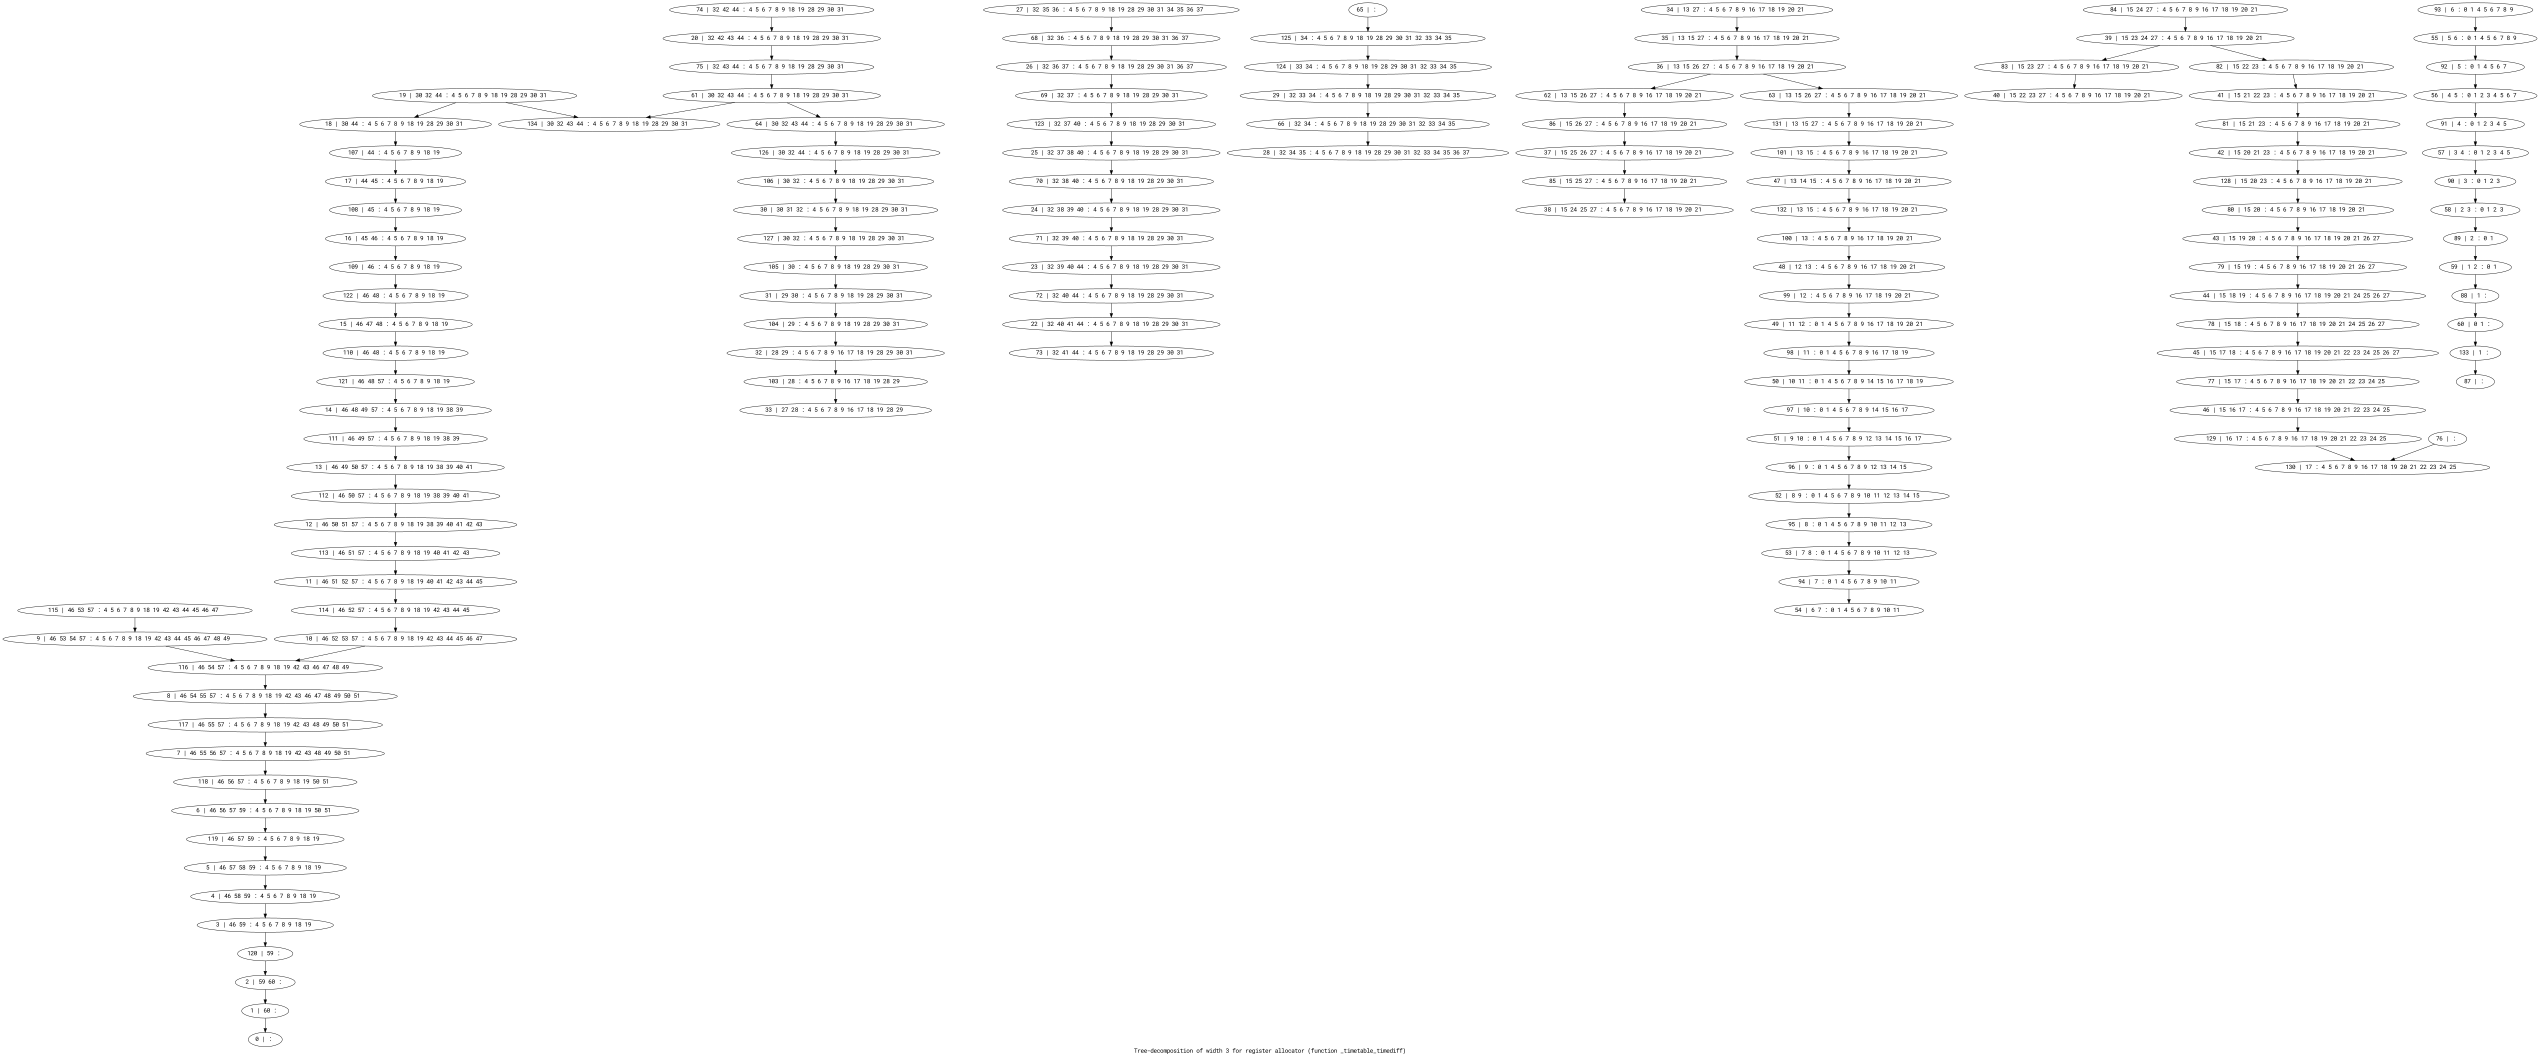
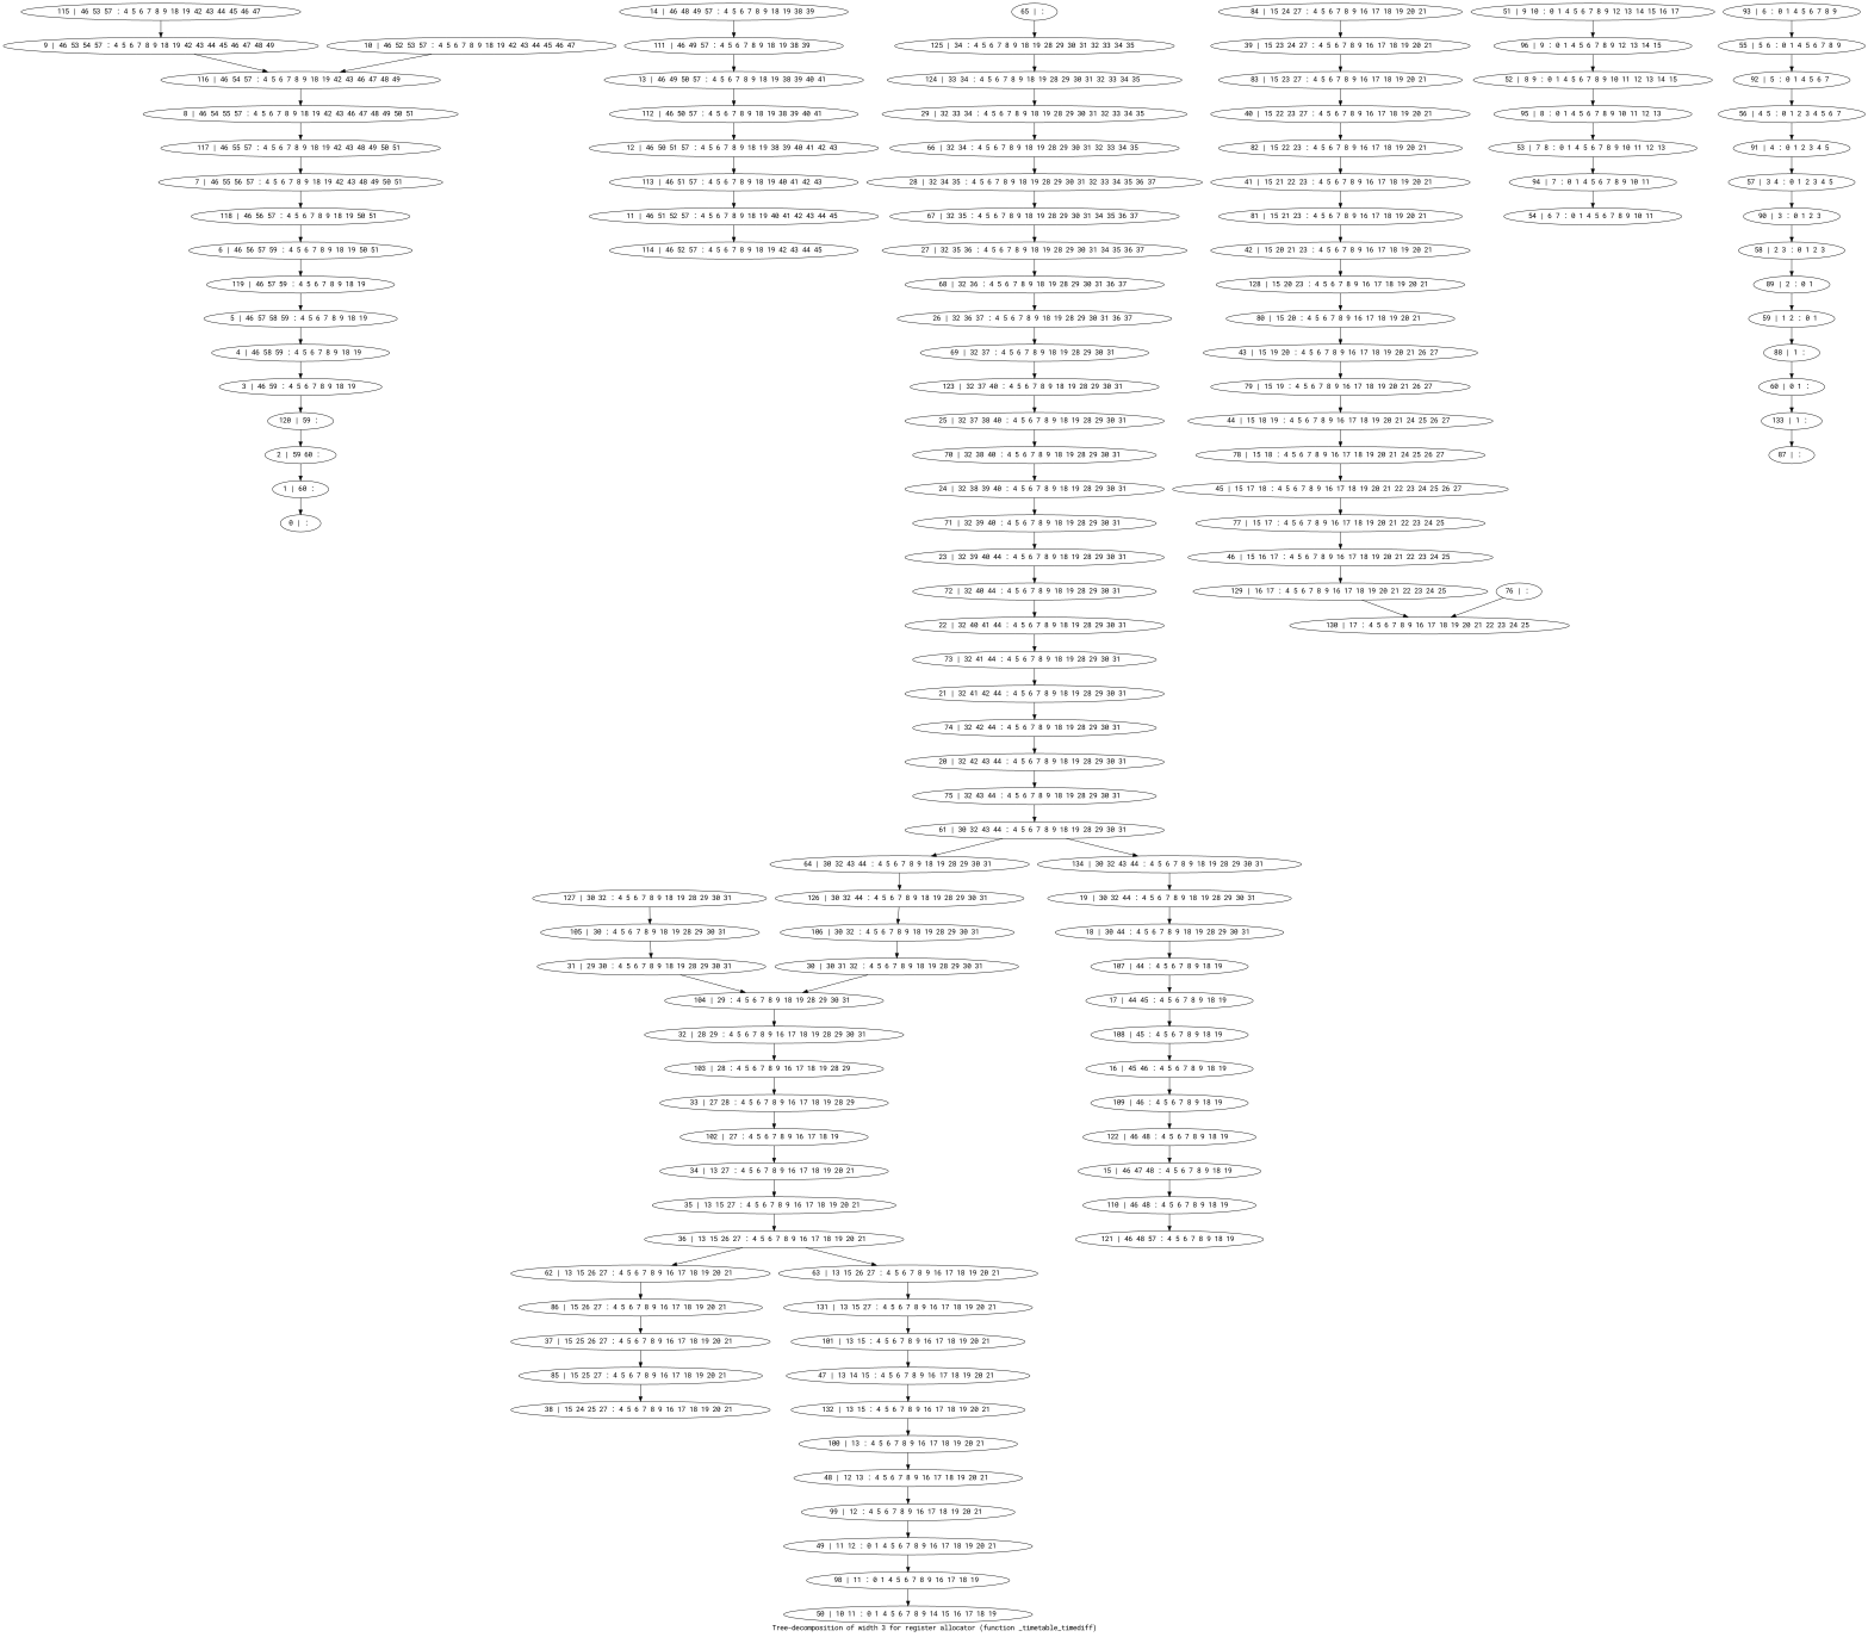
  digraph {
    fontname="Roboto Mono"
    label="Tree-decomposition of width 3 for register allocator (function _timetable_timediff)"
    node [fontname="Roboto Mono"]
    edge [fontname="Roboto Mono"]
    n1 [label="0 | : "]
    n2 [label="1 | 60 : "]
    n3 [label="2 | 59 60 : "]
    n4 [label="3 | 46 59 : 4 5 6 7 8 9 18 19 "]
    n5 [label="120 | 59 : "]
    n6 [label="4 | 46 58 59 : 4 5 6 7 8 9 18 19 "]
    n7 [label="5 | 46 57 58 59 : 4 5 6 7 8 9 18 19 "]
    n8 [label="6 | 46 56 57 59 : 4 5 6 7 8 9 18 19 50 51 "]
    n9 [label="119 | 46 57 59 : 4 5 6 7 8 9 18 19 "]
    n10 [label="7 | 46 55 56 57 : 4 5 6 7 8 9 18 19 42 43 48 49 50 51 "]
    n11 [label="118 | 46 56 57 : 4 5 6 7 8 9 18 19 50 51 "]
    n12 [label="8 | 46 54 55 57 : 4 5 6 7 8 9 18 19 42 43 46 47 48 49 50 51 "]
    n13 [label="117 | 46 55 57 : 4 5 6 7 8 9 18 19 42 43 48 49 50 51 "]
    n14 [label="9 | 46 53 54 57 : 4 5 6 7 8 9 18 19 42 43 44 45 46 47 48 49 "]
    n15 [label="116 | 46 54 57 : 4 5 6 7 8 9 18 19 42 43 46 47 48 49 "]
    n16 [label="10 | 46 52 53 57 : 4 5 6 7 8 9 18 19 42 43 44 45 46 47 "]
    n17 [label="115 | 46 53 57 : 4 5 6 7 8 9 18 19 42 43 44 45 46 47 "]
    n18 [label="11 | 46 51 52 57 : 4 5 6 7 8 9 18 19 40 41 42 43 44 45 "]
    n19 [label="114 | 46 52 57 : 4 5 6 7 8 9 18 19 42 43 44 45 "]
    n20 [label="12 | 46 50 51 57 : 4 5 6 7 8 9 18 19 38 39 40 41 42 43 "]
    n21 [label="113 | 46 51 57 : 4 5 6 7 8 9 18 19 40 41 42 43 "]
    n22 [label="13 | 46 49 50 57 : 4 5 6 7 8 9 18 19 38 39 40 41 "]
    n23 [label="112 | 46 50 57 : 4 5 6 7 8 9 18 19 38 39 40 41 "]
    n24 [label="14 | 46 48 49 57 : 4 5 6 7 8 9 18 19 38 39 "]
    n25 [label="111 | 46 49 57 : 4 5 6 7 8 9 18 19 38 39 "]
    n26 [label="15 | 46 47 48 : 4 5 6 7 8 9 18 19 "]
    n27 [label="110 | 46 48 : 4 5 6 7 8 9 18 19 "]
    n28 [label="121 | 46 48 57 : 4 5 6 7 8 9 18 19 "]
    n29 [label="16 | 45 46 : 4 5 6 7 8 9 18 19 "]
    n30 [label="109 | 46 : 4 5 6 7 8 9 18 19 "]
    n31 [label="122 | 46 48 : 4 5 6 7 8 9 18 19 "]
    n32 [label="17 | 44 45 : 4 5 6 7 8 9 18 19 "]
    n33 [label="108 | 45 : 4 5 6 7 8 9 18 19 "]
    n34 [label="18 | 30 44 : 4 5 6 7 8 9 18 19 28 29 30 31 "]
    n35 [label="107 | 44 : 4 5 6 7 8 9 18 19 "]
    n36 [label="19 | 30 32 44 : 4 5 6 7 8 9 18 19 28 29 30 31 "]
    n37 [label="20 | 32 42 43 44 : 4 5 6 7 8 9 18 19 28 29 30 31 "]
    n38 [label="75 | 32 43 44 : 4 5 6 7 8 9 18 19 28 29 30 31 "]
    n39 [label="61 | 30 32 43 44 : 4 5 6 7 8 9 18 19 28 29 30 31 "]
+   n40 [label="21 | 32 41 42 44 : 4 5 6 7 8 9 18 19 28 29 30 31 "]
    n41 [label="74 | 32 42 44 : 4 5 6 7 8 9 18 19 28 29 30 31 "]
    n42 [label="22 | 32 40 41 44 : 4 5 6 7 8 9 18 19 28 29 30 31 "]
    n43 [label="73 | 32 41 44 : 4 5 6 7 8 9 18 19 28 29 30 31 "]
    n44 [label="23 | 32 39 40 44 : 4 5 6 7 8 9 18 19 28 29 30 31 "]
    n45 [label="72 | 32 40 44 : 4 5 6 7 8 9 18 19 28 29 30 31 "]
    n46 [label="24 | 32 38 39 40 : 4 5 6 7 8 9 18 19 28 29 30 31 "]
    n47 [label="71 | 32 39 40 : 4 5 6 7 8 9 18 19 28 29 30 31 "]
    n48 [label="25 | 32 37 38 40 : 4 5 6 7 8 9 18 19 28 29 30 31 "]
    n49 [label="70 | 32 38 40 : 4 5 6 7 8 9 18 19 28 29 30 31 "]
    n50 [label="26 | 32 36 37 : 4 5 6 7 8 9 18 19 28 29 30 31 36 37 "]
    n51 [label="69 | 32 37 : 4 5 6 7 8 9 18 19 28 29 30 31 "]
    n52 [label="123 | 32 37 40 : 4 5 6 7 8 9 18 19 28 29 30 31 "]
    n53 [label="27 | 32 35 36 : 4 5 6 7 8 9 18 19 28 29 30 31 34 35 36 37 "]
    n54 [label="68 | 32 36 : 4 5 6 7 8 9 18 19 28 29 30 31 36 37 "]
    n55 [label="28 | 32 34 35 : 4 5 6 7 8 9 18 19 28 29 30 31 32 33 34 35 36 37 "]
+   n56 [label="67 | 32 35 : 4 5 6 7 8 9 18 19 28 29 30 31 34 35 36 37 "]
    n57 [label="29 | 32 33 34 : 4 5 6 7 8 9 18 19 28 29 30 31 32 33 34 35 "]
    n58 [label="66 | 32 34 : 4 5 6 7 8 9 18 19 28 29 30 31 32 33 34 35 "]
    n59 [label="30 | 30 31 32 : 4 5 6 7 8 9 18 19 28 29 30 31 "]
    n60 [label="127 | 30 32 : 4 5 6 7 8 9 18 19 28 29 30 31 "]
    n61 [label="105 | 30 : 4 5 6 7 8 9 18 19 28 29 30 31 "]
    n62 [label="31 | 29 30 : 4 5 6 7 8 9 18 19 28 29 30 31 "]
    n63 [label="104 | 29 : 4 5 6 7 8 9 18 19 28 29 30 31 "]
    n64 [label="32 | 28 29 : 4 5 6 7 8 9 16 17 18 19 28 29 30 31 "]
    n65 [label="103 | 28 : 4 5 6 7 8 9 16 17 18 19 28 29 "]
    n66 [label="33 | 27 28 : 4 5 6 7 8 9 16 17 18 19 28 29 "]
+   n67 [label="102 | 27 : 4 5 6 7 8 9 16 17 18 19 "]
    n68 [label="34 | 13 27 : 4 5 6 7 8 9 16 17 18 19 20 21 "]
    n69 [label="35 | 13 15 27 : 4 5 6 7 8 9 16 17 18 19 20 21 "]
    n70 [label="36 | 13 15 26 27 : 4 5 6 7 8 9 16 17 18 19 20 21 "]
    n71 [label="62 | 13 15 26 27 : 4 5 6 7 8 9 16 17 18 19 20 21 "]
    n72 [label="63 | 13 15 26 27 : 4 5 6 7 8 9 16 17 18 19 20 21 "]
    n73 [label="86 | 15 26 27 : 4 5 6 7 8 9 16 17 18 19 20 21 "]
    n74 [label="131 | 13 15 27 : 4 5 6 7 8 9 16 17 18 19 20 21 "]
    n75 [label="37 | 15 25 26 27 : 4 5 6 7 8 9 16 17 18 19 20 21 "]
    n76 [label="85 | 15 25 27 : 4 5 6 7 8 9 16 17 18 19 20 21 "]
    n77 [label="38 | 15 24 25 27 : 4 5 6 7 8 9 16 17 18 19 20 21 "]
    n78 [label="84 | 15 24 27 : 4 5 6 7 8 9 16 17 18 19 20 21 "]
    n79 [label="39 | 15 23 24 27 : 4 5 6 7 8 9 16 17 18 19 20 21 "]
    n80 [label="83 | 15 23 27 : 4 5 6 7 8 9 16 17 18 19 20 21 "]
    n81 [label="40 | 15 22 23 27 : 4 5 6 7 8 9 16 17 18 19 20 21 "]
    n82 [label="82 | 15 22 23 : 4 5 6 7 8 9 16 17 18 19 20 21 "]
    n83 [label="41 | 15 21 22 23 : 4 5 6 7 8 9 16 17 18 19 20 21 "]
    n84 [label="81 | 15 21 23 : 4 5 6 7 8 9 16 17 18 19 20 21 "]
    n85 [label="42 | 15 20 21 23 : 4 5 6 7 8 9 16 17 18 19 20 21 "]
    n86 [label="128 | 15 20 23 : 4 5 6 7 8 9 16 17 18 19 20 21 "]
    n87 [label="80 | 15 20 : 4 5 6 7 8 9 16 17 18 19 20 21 "]
    n88 [label="43 | 15 19 20 : 4 5 6 7 8 9 16 17 18 19 20 21 26 27 "]
    n89 [label="79 | 15 19 : 4 5 6 7 8 9 16 17 18 19 20 21 26 27 "]
    n90 [label="44 | 15 18 19 : 4 5 6 7 8 9 16 17 18 19 20 21 24 25 26 27 "]
    n91 [label="78 | 15 18 : 4 5 6 7 8 9 16 17 18 19 20 21 24 25 26 27 "]
    n92 [label="45 | 15 17 18 : 4 5 6 7 8 9 16 17 18 19 20 21 22 23 24 25 26 27 "]
    n93 [label="77 | 15 17 : 4 5 6 7 8 9 16 17 18 19 20 21 22 23 24 25 "]
    n94 [label="46 | 15 16 17 : 4 5 6 7 8 9 16 17 18 19 20 21 22 23 24 25 "]
    n95 [label="129 | 16 17 : 4 5 6 7 8 9 16 17 18 19 20 21 22 23 24 25 "]
    n96 [label="130 | 17 : 4 5 6 7 8 9 16 17 18 19 20 21 22 23 24 25 "]
    n97 [label="47 | 13 14 15 : 4 5 6 7 8 9 16 17 18 19 20 21 "]
    n98 [label="132 | 13 15 : 4 5 6 7 8 9 16 17 18 19 20 21 "]
    n99 [label="100 | 13 : 4 5 6 7 8 9 16 17 18 19 20 21 "]
    n100 [label="48 | 12 13 : 4 5 6 7 8 9 16 17 18 19 20 21 "]
    n101 [label="99 | 12 : 4 5 6 7 8 9 16 17 18 19 20 21 "]
    n102 [label="49 | 11 12 : 0 1 4 5 6 7 8 9 16 17 18 19 20 21 "]
    n103 [label="98 | 11 : 0 1 4 5 6 7 8 9 16 17 18 19 "]
    n104 [label="50 | 10 11 : 0 1 4 5 6 7 8 9 14 15 16 17 18 19 "]
-   n105 [label="97 | 10 : 0 1 4 5 6 7 8 9 14 15 16 17 "]
    n106 [label="51 | 9 10 : 0 1 4 5 6 7 8 9 12 13 14 15 16 17 "]
    n107 [label="96 | 9 : 0 1 4 5 6 7 8 9 12 13 14 15 "]
    n108 [label="52 | 8 9 : 0 1 4 5 6 7 8 9 10 11 12 13 14 15 "]
    n109 [label="95 | 8 : 0 1 4 5 6 7 8 9 10 11 12 13 "]
    n110 [label="53 | 7 8 : 0 1 4 5 6 7 8 9 10 11 12 13 "]
    n111 [label="94 | 7 : 0 1 4 5 6 7 8 9 10 11 "]
    n112 [label="54 | 6 7 : 0 1 4 5 6 7 8 9 10 11 "]
    n113 [label="93 | 6 : 0 1 4 5 6 7 8 9 "]
    n114 [label="55 | 5 6 : 0 1 4 5 6 7 8 9 "]
    n115 [label="92 | 5 : 0 1 4 5 6 7 "]
    n116 [label="56 | 4 5 : 0 1 2 3 4 5 6 7 "]
    n117 [label="91 | 4 : 0 1 2 3 4 5 "]
    n118 [label="57 | 3 4 : 0 1 2 3 4 5 "]
    n119 [label="90 | 3 : 0 1 2 3 "]
    n120 [label="58 | 2 3 : 0 1 2 3 "]
    n121 [label="89 | 2 : 0 1 "]
    n122 [label="59 | 1 2 : 0 1 "]
    n123 [label="88 | 1 : "]
    n124 [label="60 | 0 1 : "]
    n125 [label="133 | 1 : "]
    n126 [label="87 | : "]
    n127 [label="64 | 30 32 43 44 : 4 5 6 7 8 9 18 19 28 29 30 31 "]
    n128 [label="134 | 30 32 43 44 : 4 5 6 7 8 9 18 19 28 29 30 31 "]
    n129 [label="126 | 30 32 44 : 4 5 6 7 8 9 18 19 28 29 30 31 "]
    n130 [label="101 | 13 15 : 4 5 6 7 8 9 16 17 18 19 20 21 "]
    n131 [label="106 | 30 32 : 4 5 6 7 8 9 18 19 28 29 30 31 "]
    n132 [label="65 | : "]
    n133 [label="125 | 34 : 4 5 6 7 8 9 18 19 28 29 30 31 32 33 34 35 "]
    n134 [label="124 | 33 34 : 4 5 6 7 8 9 18 19 28 29 30 31 32 33 34 35 "]
    n135 [label="76 | : "]
    n2 -> n1
    n3 -> n2
    n4 -> n5
    n5 -> n3
    n6 -> n4
    n7 -> n6
    n8 -> n9
    n9 -> n7
    n10 -> n11
    n11 -> n8
    n12 -> n13
    n13 -> n10
    n14 -> n15
    n15 -> n12
    n16 -> n15
    n17 -> n14
    n18 -> n19
-   n19 -> n16
    n20 -> n21
    n21 -> n18
    n22 -> n23
    n23 -> n20
    n24 -> n25
    n25 -> n22
    n26 -> n27
    n27 -> n28
-   n28 -> n24
    n29 -> n30
    n30 -> n31
    n31 -> n26
    n32 -> n33
    n33 -> n29
    n34 -> n35
    n35 -> n32
    n36 -> n34
    n37 -> n38
    n38 -> n39
    n39 -> n127
    n39 -> n128
+   n40 -> n41
    n41 -> n37
    n42 -> n43
+   n43 -> n40
    n44 -> n45
    n45 -> n42
    n46 -> n47
    n47 -> n44
    n48 -> n49
    n49 -> n46
    n50 -> n51
    n51 -> n52
    n52 -> n48
    n53 -> n54
    n54 -> n50
+   n55 -> n56
+   n56 -> n53
    n57 -> n58
    n58 -> n55
-   n59 -> n60
+   n59 -> n63
    n60 -> n61
    n61 -> n62
    n62 -> n63
    n63 -> n64
    n64 -> n65
    n65 -> n66
+   n66 -> n67
+   n67 -> n68
    n68 -> n69
    n69 -> n70
    n70 -> n71
    n70 -> n72
    n71 -> n73
    n72 -> n74
    n73 -> n75
    n74 -> n130
    n75 -> n76
    n76 -> n77
    n78 -> n79
    n79 -> n80
    n80 -> n81
-   n79 -> n82
+   n81 -> n82
    n82 -> n83
    n83 -> n84
    n84 -> n85
    n85 -> n86
    n86 -> n87
    n87 -> n88
    n88 -> n89
    n89 -> n90
    n90 -> n91
    n91 -> n92
    n92 -> n93
    n93 -> n94
    n94 -> n95
    n95 -> n96
    n97 -> n98
    n98 -> n99
    n99 -> n100
    n100 -> n101
    n101 -> n102
    n102 -> n103
    n103 -> n104
-   n104 -> n105
-   n105 -> n106
    n106 -> n107
    n107 -> n108
    n108 -> n109
    n109 -> n110
    n110 -> n111
    n111 -> n112
    n113 -> n114
    n114 -> n115
    n115 -> n116
    n116 -> n117
    n117 -> n118
    n118 -> n119
    n119 -> n120
    n120 -> n121
    n121 -> n122
    n122 -> n123
    n123 -> n124
    n124 -> n125
    n125 -> n126
    n127 -> n129
-   n36 -> n128
+   n128 -> n36
    n129 -> n131
    n130 -> n97
    n131 -> n59
    n132 -> n133
    n133 -> n134
    n134 -> n57
    n135 -> n96
  }
